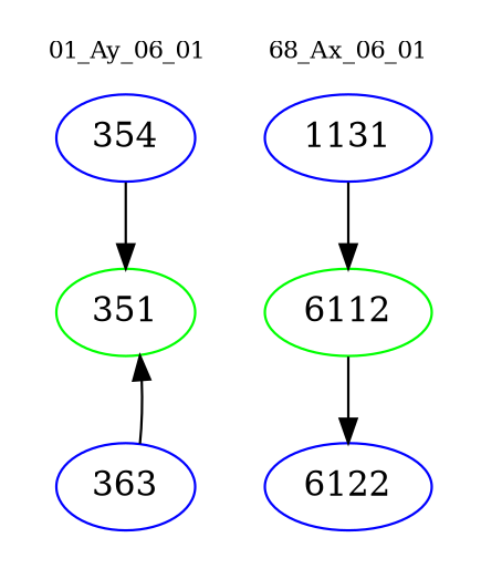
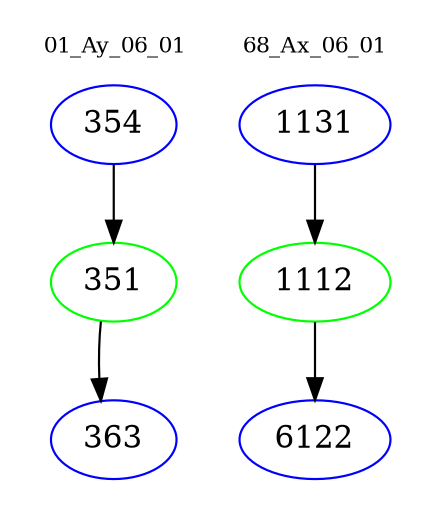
  digraph {
    node [color=blue]
    edge [color=black]
    n1 [label=354]
    n2 [color=green label=351]
    n3 [label=363]
    n4 [label=1131]
-   n5 [color=green label=6112]
+   n5 [color=green label=1112]
    n6 [label=6122]
    subgraph cluster_1 {
      color=white
      fontsize=10
      label="01_Ay_06_01"
      n1
      n2
      n3
    }
    subgraph cluster_2 {
      color=white
      fontsize=10
      label="68_Ax_06_01"
      n4
      n5
      n6
    }
    n1 -> n2
-   n3 -> n2
+   n2 -> n3
    n4 -> n5
    n5 -> n6
  }
